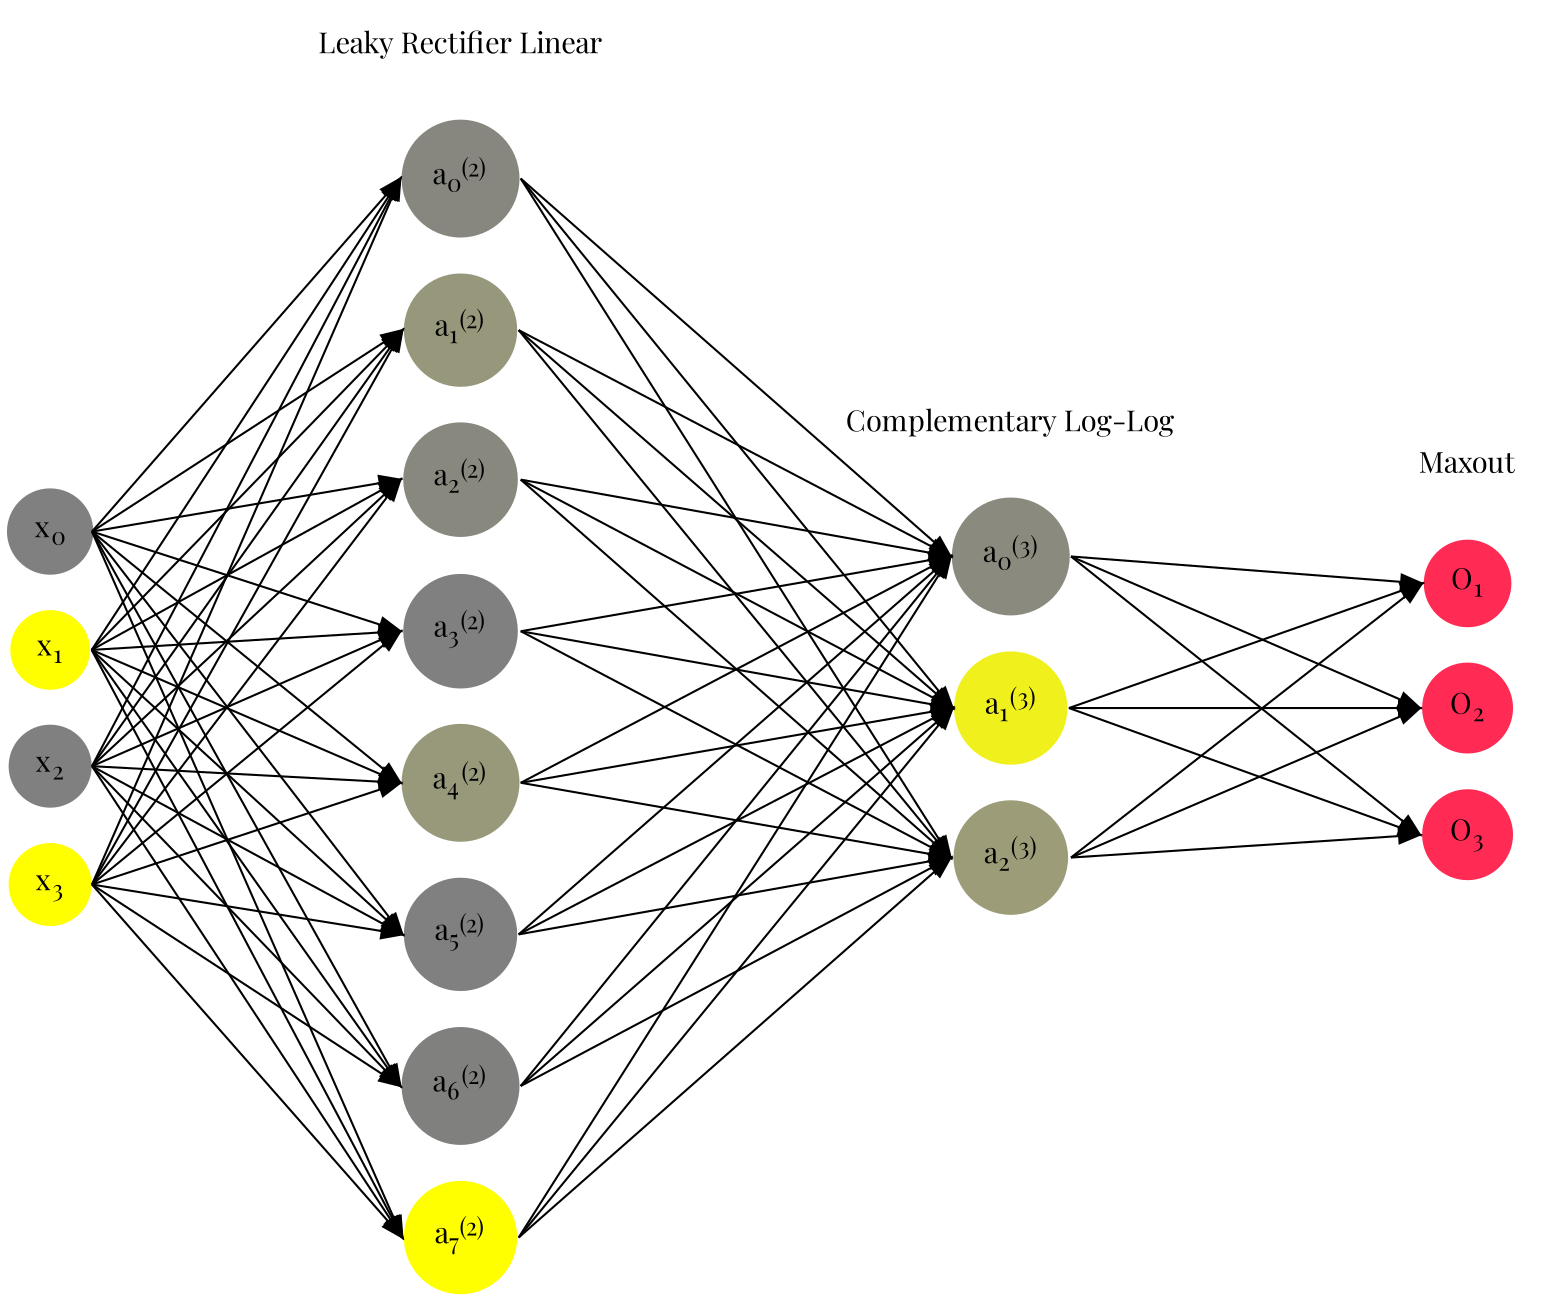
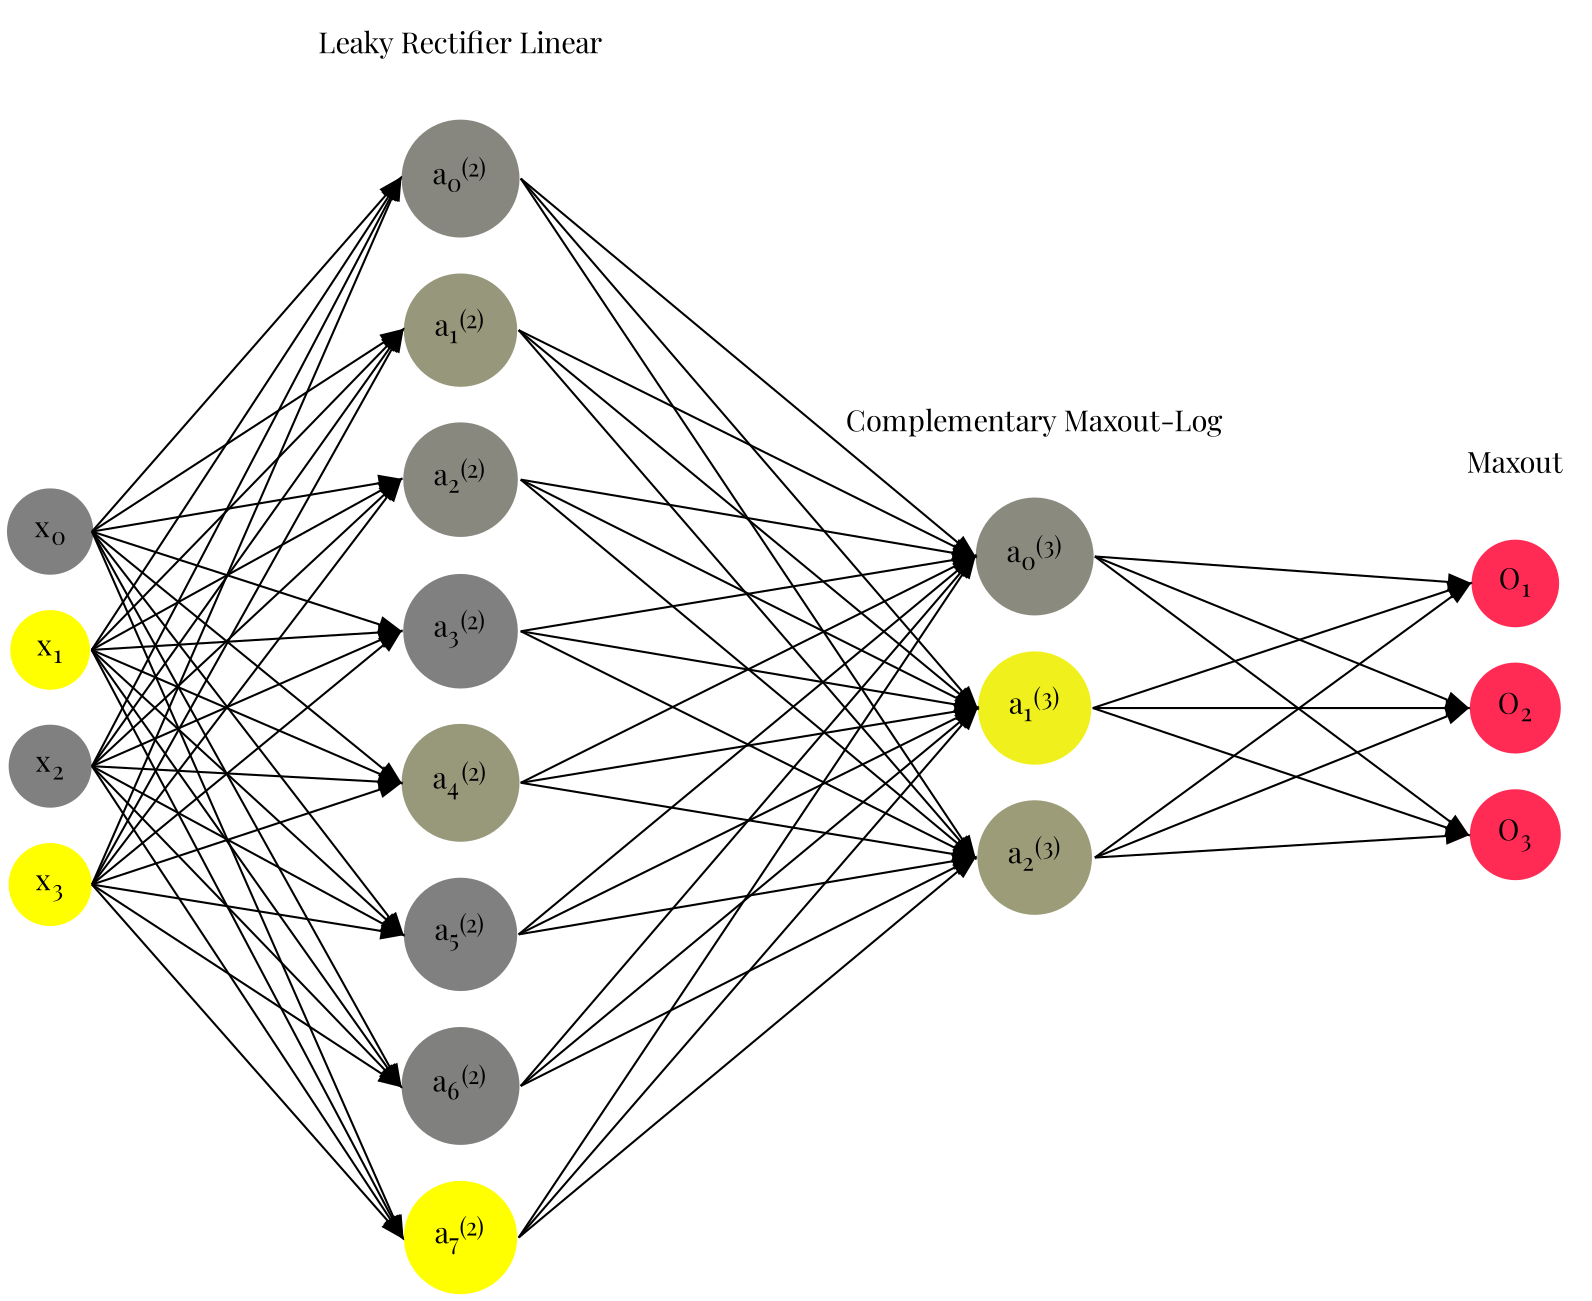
  digraph {
    rankdir=LR
    ranksep=1.4
    splines=false
    fontname="Playfair Display"
    node [shape=circle style=filled fontname="Playfair Display"]
    edge [headport=w style=solid tailport=e fontname="Playfair Display"]
    n1 [color="0.1667, 0.0, 0.5" fillcolor="0.1667, 0.0, 0.5" label=<x<sub>0</sub>>]
    n2 [color="0.1667, 1.0, 1.0" fillcolor="0.1667, 1.0, 1.0" label=<x<sub>1</sub>>]
    n3 [color="0.1667, 0.0, 0.5" fillcolor="0.1667, 0.0, 0.5" label=<x<sub>2</sub>>]
    n4 [color="0.1667, 1.0, 1.0" fillcolor="0.1667, 1.0, 1.0" label=<x<sub>3</sub>>]
    n5 [color="0.1667, 0.060095, 0.530048" fillcolor="0.1667, 0.060095, 0.530048" label=<a<sub>0</sub><sup>(2)</sup>>]
    n6 [color="0.1667, 0.181845, 0.590922" fillcolor="0.1667, 0.181845, 0.590922" label=<a<sub>1</sub><sup>(2)</sup>>]
    n7 [color="0.1667, 0.068341, 0.534171" fillcolor="0.1667, 0.068341, 0.534171" label=<a<sub>2</sub><sup>(2)</sup>>]
    n8 [color="0.1667, 0.000603, 0.500302" fillcolor="0.1667, 0.000603, 0.500302" label=<a<sub>3</sub><sup>(2)</sup>>]
    n9 [color="0.1667, 0.192114, 0.596057" fillcolor="0.1667, 0.192114, 0.596057" label=<a<sub>4</sub><sup>(2)</sup>>]
    n10 [color="0.1667, 0.000103, 0.500052" fillcolor="0.1667, 0.000103, 0.500052" label=<a<sub>5</sub><sup>(2)</sup>>]
    n11 [color="0.1667, 0.000368, 0.500184" fillcolor="0.1667, 0.000368, 0.500184" label=<a<sub>6</sub><sup>(2)</sup>>]
    n12 [color="0.1667, 1.559486, 1.279743" fillcolor="0.1667, 1.559486, 1.279743" label=<a<sub>7</sub><sup>(2)</sup>>]
    n13 [color="0.1667, 0.081731, 0.540865" fillcolor="0.1667, 0.081731, 0.540865" label=<a<sub>0</sub><sup>(3)</sup>>]
    n14 [color="0.1667, 0.877448, 0.938724" fillcolor="0.1667, 0.877448, 0.938724" label=<a<sub>1</sub><sup>(3)</sup>>]
    n15 [color="0.1667, 0.225561, 0.612781" fillcolor="0.1667, 0.225561, 0.612781" label=<a<sub>2</sub><sup>(3)</sup>>]
    n16 [color="0.9667, 0.83, 1.0" fillcolor="0.9667, 0.83, 1.0" label=<O<sub>1</sub>>]
    n17 [color="0.9667, 0.83, 1.0" fillcolor="0.9667, 0.83, 1.0" label=<O<sub>2</sub>>]
    n18 [color="0.9667, 0.83, 1.0" fillcolor="0.9667, 0.83, 1.0" label=<O<sub>3</sub>>]
    n19 [label="Leaky Rectifier Linear" shape=plaintext style=""]
-   n20 [label="Complementary Log-Log" shape=plaintext style=""]
+   n20 [label="Complementary Maxout-Log" shape=plaintext style=""]
    n21 [label=Maxout shape=plaintext style=""]
    subgraph sub_1 {
      n1
    }
    subgraph sub_2 {
      n2
    }
    subgraph sub_3 {
      n3
    }
    subgraph sub_4 {
      n4
    }
    subgraph sub_5 {
      n5
    }
    subgraph sub_6 {
      n6
    }
    subgraph sub_7 {
      n7
    }
    subgraph sub_8 {
      n8
    }
    subgraph sub_9 {
      n9
    }
    subgraph sub_10 {
      n10
    }
    subgraph sub_11 {
      n11
    }
    subgraph sub_12 {
      n12
    }
    subgraph sub_13 {
      n13
    }
    subgraph sub_14 {
      n14
    }
    subgraph sub_15 {
      n15
    }
    subgraph sub_16 {
      n16
    }
    subgraph sub_17 {
      n17
    }
    subgraph sub_18 {
      n18
    }
    subgraph sub_19 {
      rank=same
      n1
      n2
      n3
      n4
    }
    subgraph sub_20 {
      rank=same
      n5
      n6
      n7
      n8
      n9
      n10
      n11
      n12
    }
    subgraph sub_21 {
      rank=same
      n13
      n14
      n15
    }
    subgraph sub_22 {
      rank=same
      n16
      n17
      n18
    }
    subgraph sub_23 {
      rank=same
      n5
      n19
    }
    subgraph sub_24 {
      rank=same
      n13
      n20
    }
    subgraph sub_25 {
      rank=same
      n16
      n21
    }
    n1 -> n2 [style=invis]
    n1 -> n5
    n1 -> n6
    n1 -> n7
    n1 -> n8
    n1 -> n9
    n1 -> n10
    n1 -> n11
    n1 -> n12
    n2 -> n3 [style=invis]
    n2 -> n5
    n2 -> n6
    n2 -> n7
    n2 -> n8
    n2 -> n9
    n2 -> n10
    n2 -> n11
    n2 -> n12
    n3 -> n4 [style=invis]
    n3 -> n5
    n3 -> n6
    n3 -> n7
    n3 -> n8
    n3 -> n9
    n3 -> n10
    n3 -> n11
    n3 -> n12
    n4 -> n5
    n4 -> n6
    n4 -> n7
    n4 -> n8
    n4 -> n9
    n4 -> n10
    n4 -> n11
    n4 -> n12
    n5 -> n6 [style=invis]
    n5 -> n13
    n5 -> n14
    n5 -> n15
    n6 -> n7 [style=invis]
    n6 -> n13
    n6 -> n14
    n6 -> n15
    n7 -> n8 [style=invis]
    n7 -> n13
    n7 -> n14
    n7 -> n15
    n8 -> n9 [style=invis]
    n8 -> n13
    n8 -> n14
    n8 -> n15
    n9 -> n10 [style=invis]
    n9 -> n13
    n9 -> n14
    n9 -> n15
    n10 -> n11 [style=invis]
    n10 -> n13
    n10 -> n14
    n10 -> n15
    n11 -> n12 [style=invis]
    n11 -> n13
    n11 -> n14
    n11 -> n15
    n12 -> n13
    n12 -> n14
    n12 -> n15
    n13 -> n14 [style=invis]
    n13 -> n16
    n13 -> n17
    n13 -> n18
    n14 -> n15 [style=invis]
    n14 -> n16
    n14 -> n17
    n14 -> n18
    n15 -> n16
    n15 -> n17
    n15 -> n18
    n16 -> n17 [style=invis]
    n17 -> n18 [style=invis]
    n19 -> n5 [style=invis]
    n20 -> n13 [style=invis]
    n21 -> n16 [style=invis]
  }
